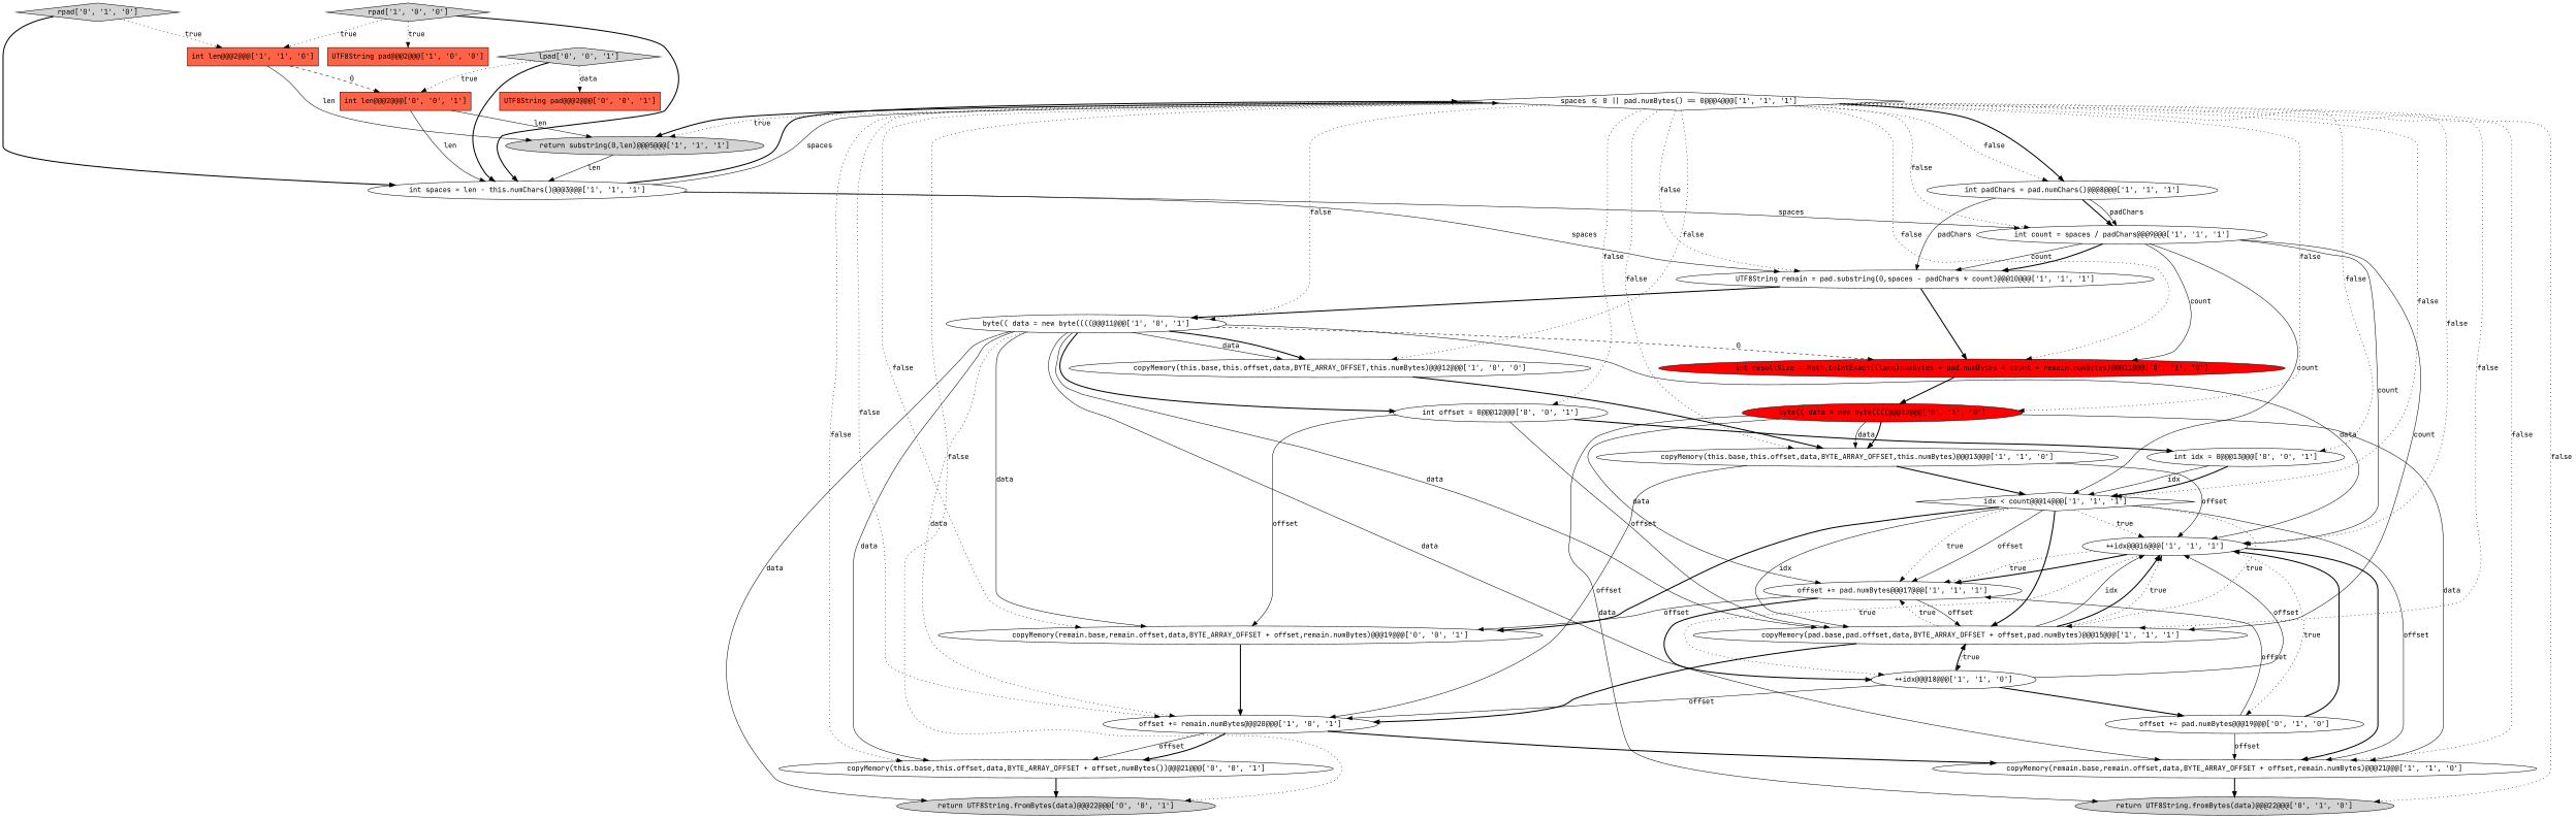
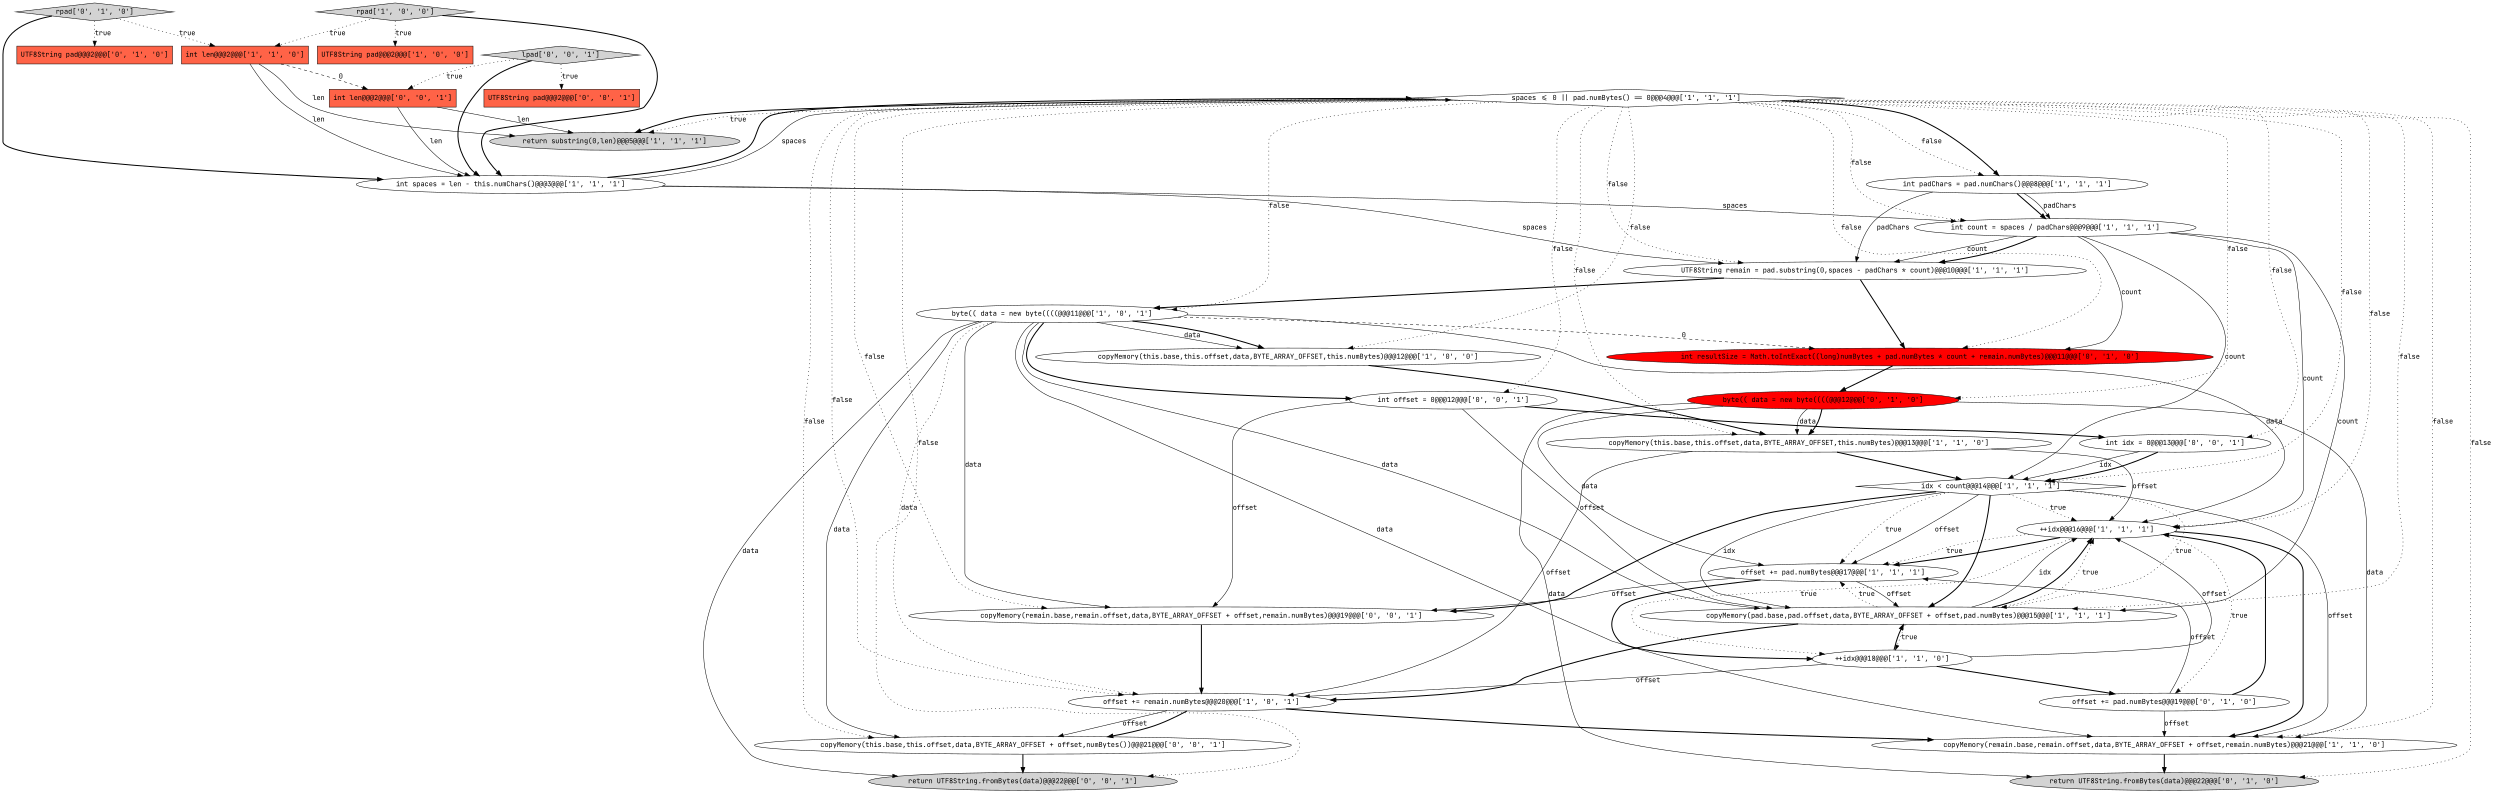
  digraph {
    fontname="JetBrains Mono"
    node [fillcolor=white fontname="JetBrains Mono" shape=ellipse style=filled]
    edge [fontname="JetBrains Mono" style=solid]
    n1 [label="byte(( data = new byte((((@@@11@@@['1', '0', '1']"]
    n2 [fillcolor=red label="int resultSize = Math.toIntExact((long)numBytes + pad.numBytes * count + remain.numBytes)@@@11@@@['0', '1', '0']"]
    n3 [label="copyMemory(this.base,this.offset,data,BYTE_ARRAY_OFFSET + offset,numBytes())@@@21@@@['0', '0', '1']"]
    n4 [label="copyMemory(this.base,this.offset,data,BYTE_ARRAY_OFFSET,this.numBytes)@@@12@@@['1', '0', '0']"]
    n5 [label="copyMemory(remain.base,remain.offset,data,BYTE_ARRAY_OFFSET + offset,remain.numBytes)@@@21@@@['1', '1', '0']"]
    n6 [label="int offset = 0@@@12@@@['0', '0', '1']"]
    n7 [label="copyMemory(pad.base,pad.offset,data,BYTE_ARRAY_OFFSET + offset,pad.numBytes)@@@15@@@['1', '1', '1']"]
    n8 [label="++idx@@@16@@@['1', '1', '1']"]
    n9 [label="offset += remain.numBytes@@@20@@@['1', '0', '1']"]
    n10 [label="copyMemory(remain.base,remain.offset,data,BYTE_ARRAY_OFFSET + offset,remain.numBytes)@@@19@@@['0', '0', '1']"]
    n11 [fillcolor=lightgray label="return UTF8String.fromBytes(data)@@@22@@@['0', '0', '1']"]
    n12 [fillcolor=red label="byte(( data = new byte((((@@@12@@@['0', '1', '0']"]
    n13 [label="copyMemory(this.base,this.offset,data,BYTE_ARRAY_OFFSET,this.numBytes)@@@13@@@['1', '1', '0']"]
    n14 [fillcolor=lightgray label="return UTF8String.fromBytes(data)@@@22@@@['0', '1', '0']"]
    n15 [label="int idx = 0@@@13@@@['0', '0', '1']"]
    n16 [label="offset += pad.numBytes@@@17@@@['1', '1', '1']"]
    n17 [label="++idx@@@18@@@['1', '1', '0']"]
    n18 [label="offset += pad.numBytes@@@19@@@['0', '1', '0']"]
    n19 [fillcolor=lightgray label="lpad['0', '0', '1']" shape=diamond]
    n20 [fillcolor=tomato label="int len@@@2@@@['0', '0', '1']" shape=box]
    n21 [label="int spaces = len - this.numChars()@@@3@@@['1', '1', '1']"]
    n22 [fillcolor=tomato label="UTF8String pad@@@2@@@['0', '0', '1']" shape=box]
    n23 [fillcolor=lightgray label="return substring(0,len)@@@5@@@['1', '1', '1']"]
    n24 [label="UTF8String remain = pad.substring(0,spaces - padChars * count)@@@10@@@['1', '1', '1']"]
    n25 [label="int count = spaces / padChars@@@9@@@['1', '1', '1']"]
    n26 [label="spaces <= 0 || pad.numBytes() == 0@@@4@@@['1', '1', '1']" shape=diamond]
    n27 [fillcolor=tomato label="UTF8String pad@@@2@@@['1', '0', '0']" shape=box]
    n28 [label="idx < count@@@14@@@['1', '1', '1']" shape=diamond]
    n29 [label="int padChars = pad.numChars()@@@8@@@['1', '1', '1']"]
+   n30 [fillcolor=tomato label="UTF8String pad@@@2@@@['0', '1', '0']" shape=box]
    n31 [fillcolor=tomato label="int len@@@2@@@['1', '1', '0']" shape=box]
    n32 [fillcolor=lightgray label="rpad['1', '0', '0']" shape=diamond]
    n33 [fillcolor=lightgray label="rpad['0', '1', '0']" shape=diamond]
    n1 -> n2 [label=0 style=dashed]
    n1 -> n3 [label=data]
    n1 -> n4 [label=data]
    n1 -> n4 [style=bold]
    n1 -> n5 [label=data]
    n1 -> n6 [style=bold]
    n1 -> n7 [label=data]
    n1 -> n8 [label=data]
    n1 -> n9 [label=data style=dotted]
    n1 -> n10 [label=data]
    n1 -> n11 [label=data]
    n2 -> n12 [style=bold]
    n3 -> n11 [style=bold]
    n4 -> n13 [style=bold]
    n5 -> n14 [style=bold]
    n6 -> n7 [label=offset]
    n6 -> n10 [label=offset]
    n6 -> n15 [style=bold]
    n7 -> n8 [label=idx]
    n7 -> n8 [style=bold]
    n7 -> n8 [label=true style=dotted]
    n7 -> n9 [style=bold]
    n7 -> n16 [label=true style=dotted]
    n7 -> n17 [label=true style=dotted]
    n8 -> n5 [style=bold]
    n8 -> n16 [style=bold]
    n8 -> n16 [label=true style=dotted]
    n8 -> n17 [label=true style=dotted]
    n8 -> n18 [label=true style=dotted]
    n9 -> n3 [label=offset]
    n9 -> n3 [style=bold]
    n9 -> n5 [style=bold]
    n10 -> n9 [style=bold]
    n12 -> n5 [label=data]
    n12 -> n13 [label=data]
    n12 -> n13 [style=bold]
    n12 -> n14 [label=data]
    n12 -> n16 [label=data]
    n13 -> n8 [label=offset]
    n13 -> n9 [label=offset]
    n13 -> n28 [style=bold]
    n15 -> n28 [style=bold]
    n15 -> n28 [label=idx]
    n16 -> n7 [label=offset]
    n16 -> n10 [label=offset]
    n16 -> n17 [style=bold]
    n17 -> n7 [style=bold]
    n17 -> n8 [label=offset]
    n17 -> n9 [label=offset]
    n17 -> n18 [style=bold]
    n18 -> n5 [label=offset]
    n18 -> n8 [style=bold]
    n18 -> n16 [label=offset]
    n19 -> n20 [label=true style=dotted]
    n19 -> n21 [style=bold]
-   n19 -> n22 [label=data style=dotted]
+   n19 -> n22 [label=true style=dotted]
    n20 -> n21 [label=len]
    n20 -> n23 [label=len]
    n21 -> n24 [label=spaces]
    n21 -> n25 [label=spaces]
    n21 -> n26 [style=bold]
    n21 -> n26 [label=spaces]
    n24 -> n1 [style=bold]
    n24 -> n2 [style=bold]
    n25 -> n2 [label=count]
    n25 -> n7 [label=count]
    n25 -> n8 [label=count]
    n25 -> n24 [label=count]
    n25 -> n24 [style=bold]
    n25 -> n28 [label=count]
    n26 -> n1 [label=false style=dotted]
    n26 -> n2 [label=false style=dotted]
    n26 -> n3 [label=false style=dotted]
    n26 -> n4 [label=false style=dotted]
    n26 -> n5 [label=false style=dotted]
    n26 -> n6 [label=false style=dotted]
    n26 -> n7 [label=false style=dotted]
    n26 -> n8 [label=false style=dotted]
    n26 -> n9 [label=false style=dotted]
    n26 -> n10 [label=false style=dotted]
    n26 -> n11 [label=false style=dotted]
    n26 -> n12 [label=false style=dotted]
    n26 -> n13 [label=false style=dotted]
    n26 -> n14 [label=false style=dotted]
    n26 -> n15 [label=false style=dotted]
    n26 -> n23 [style=bold]
    n26 -> n23 [label=true style=dotted]
    n26 -> n24 [label=false style=dotted]
    n26 -> n25 [label=false style=dotted]
    n26 -> n28 [label=false style=dotted]
    n26 -> n29 [style=bold]
    n26 -> n29 [label=false style=dotted]
    n28 -> n5 [label=offset]
    n28 -> n7 [label=true style=dotted]
    n28 -> n7 [label=idx]
    n28 -> n7 [style=bold]
    n28 -> n8 [label=true style=dotted]
    n28 -> n10 [style=bold]
    n28 -> n16 [label=true style=dotted]
    n28 -> n16 [label=offset]
    n29 -> n24 [label=padChars]
    n29 -> n25 [style=bold]
    n29 -> n25 [label=padChars]
    n31 -> n20 [label=0 style=dashed]
-   n23 -> n21 [label=len]
+   n31 -> n21 [label=len]
    n31 -> n23 [label=len]
    n32 -> n21 [style=bold]
    n32 -> n27 [label=true style=dotted]
    n32 -> n31 [label=true style=dotted]
    n33 -> n21 [style=bold]
+   n33 -> n30 [label=true style=dotted]
    n33 -> n31 [label=true style=dotted]
  }
